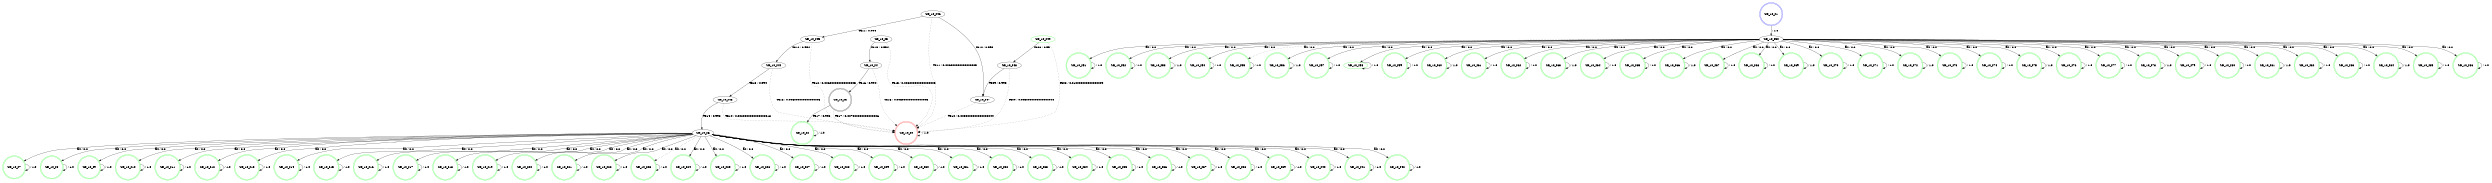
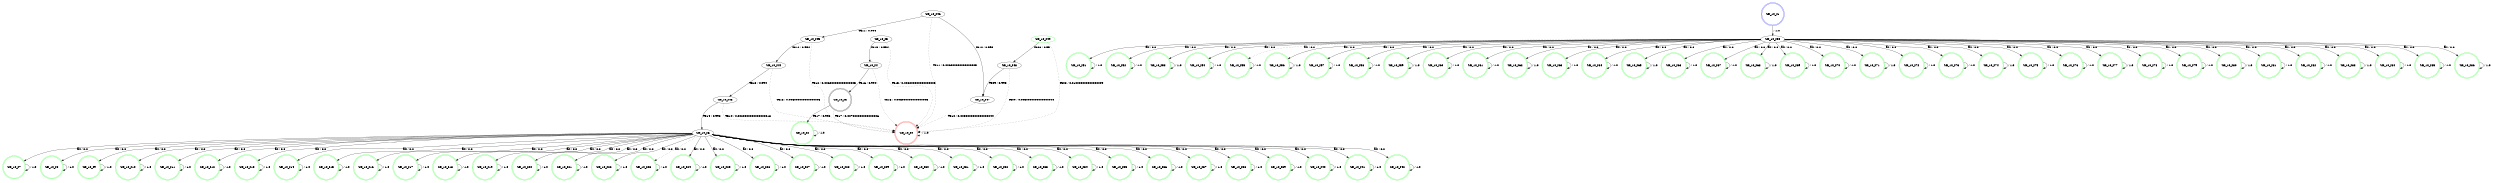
  digraph {
    node [color=green shape=doublecircle]
    n1 [color=red label=SD_10_s0]
    n2 [color=blue label=SD_10_s1]
    n3 [label=SD_10_s50 color="" shape=""]
    n4 [label=SD_10_s51]
    n5 [label=SD_10_s52]
    n6 [label=SD_10_s53]
    n7 [label=SD_10_s54]
    n8 [label=SD_10_s55]
    n9 [label=SD_10_s56]
    n10 [label=SD_10_s57]
-   n11 [label=SD_10_s58 shape=ellipse]
+   n11 [label=SD_10_s58]
    n12 [label=SD_10_s59]
    n13 [label=SD_10_s60]
    n14 [label=SD_10_s61]
    n15 [label=SD_10_s62]
    n16 [label=SD_10_s63]
    n17 [label=SD_10_s64]
    n18 [label=SD_10_s65]
    n19 [label=SD_10_s66]
    n20 [label=SD_10_s67]
    n21 [label=SD_10_s68]
    n22 [label=SD_10_s69]
    n23 [label=SD_10_s70]
    n24 [label=SD_10_s71]
    n25 [label=SD_10_s72]
    n26 [label=SD_10_s73]
    n27 [label=SD_10_s74]
    n28 [label=SD_10_s75]
    n29 [label=SD_10_s76]
    n30 [label=SD_10_s77]
    n31 [label=SD_10_s78]
    n32 [label=SD_10_s79]
    n33 [label=SD_10_s80]
    n34 [label=SD_10_s81]
    n35 [label=SD_10_s82]
    n36 [label=SD_10_s83]
    n37 [label=SD_10_s84]
    n38 [label=SD_10_s85]
    n39 [label=SD_10_s86]
    n40 [label=SD_10_s2]
    n41 [label=SD_10_s3 color=""]
    n42 [label=SD_10_s4 color="" shape=""]
    n43 [label=SD_10_s5 color="" shape=""]
    n44 [label=SD_10_s6 color="" shape=""]
    n45 [label=SD_10_s7]
    n46 [label=SD_10_s8]
    n47 [label=SD_10_s9]
    n48 [label=SD_10_s10]
    n49 [label=SD_10_s11]
    n50 [label=SD_10_s12]
    n51 [label=SD_10_s13]
    n52 [label=SD_10_s14]
    n53 [label=SD_10_s15]
    n54 [label=SD_10_s16]
    n55 [label=SD_10_s17]
    n56 [label=SD_10_s18]
    n57 [label=SD_10_s19]
    n58 [label=SD_10_s20]
    n59 [label=SD_10_s21]
    n60 [label=SD_10_s22]
    n61 [label=SD_10_s23]
    n62 [label=SD_10_s24]
    n63 [label=SD_10_s25]
    n64 [label=SD_10_s26]
    n65 [label=SD_10_s27]
    n66 [label=SD_10_s28]
    n67 [label=SD_10_s29]
    n68 [label=SD_10_s30]
    n69 [label=SD_10_s31]
    n70 [label=SD_10_s32]
    n71 [label=SD_10_s33]
    n72 [label=SD_10_s34]
    n73 [label=SD_10_s35]
    n74 [label=SD_10_s36]
    n75 [label=SD_10_s37]
    n76 [label=SD_10_s38]
    n77 [label=SD_10_s39]
    n78 [label=SD_10_s40]
    n79 [label=SD_10_s41]
    n80 [label=SD_10_s42]
    n81 [label=SD_10_s43 color="" shape=""]
    n82 [label=SD_10_s44 color="" shape=""]
    n83 [label=SD_10_s45 color="" shape=""]
    n84 [label=SD_10_s46 color="" shape=""]
    n85 [label=SD_10_s47 color="" shape=""]
    n86 [label=SD_10_s48 color="" shape=""]
    n87 [label=SD_10_s49 shape=""]
    n1 -> n1 [label=" / 1.0" style=dotted]
    n2 -> n3 [label=" / 1.0"]
    n3 -> n4 [label="alt / 0.0"]
    n3 -> n5 [label="alt / 0.0"]
    n3 -> n6 [label="alt / 0.0"]
    n3 -> n7 [label="alt / 0.0"]
    n3 -> n8 [label="alt / 0.0" style=dotted]
    n3 -> n9 [label="alt / 0.0"]
    n3 -> n10 [label="alt / 0.0"]
    n3 -> n11 [label="alt / 0.0"]
    n3 -> n12 [label="alt / 0.0"]
    n3 -> n13 [label="alt / 0.0"]
    n3 -> n14 [label="alt / 0.0"]
    n3 -> n15 [label="alt / 0.0"]
    n3 -> n16 [label="alt / 0.0"]
    n3 -> n17 [label="alt / 0.0"]
    n3 -> n18 [label="alt / 0.0"]
    n3 -> n19 [label="alt / 0.0"]
    n3 -> n20 [label="alt / 0.0"]
    n3 -> n21 [label="alt / 0.0"]
    n3 -> n22 [label="alt / 0.0"]
    n3 -> n23 [label="alt / 0.0"]
    n3 -> n24 [label="alt / 0.0"]
    n3 -> n25 [label="alt / 0.0"]
    n3 -> n26 [label="alt / 0.0"]
    n3 -> n27 [label="alt / 0.0"]
    n3 -> n28 [label="alt / 0.0"]
    n3 -> n29 [label="alt / 0.0"]
    n3 -> n30 [label="alt / 0.0"]
    n3 -> n31 [label="alt / 0.0"]
    n3 -> n32 [label="alt / 0.0"]
    n3 -> n33 [label="alt / 0.0"]
    n3 -> n34 [label="alt / 0.0"]
    n3 -> n35 [label="alt / 0.0"]
    n3 -> n36 [label="alt / 0.0"]
    n3 -> n37 [label="alt / 0.0"]
    n3 -> n38 [label="alt / 0.0"]
    n3 -> n39 [label="alt / 0.0"]
    n4 -> n4 [label=" / 1.0"]
    n5 -> n5 [label=" / 1.0"]
    n6 -> n6 [label=" / 1.0"]
    n7 -> n7 [label=" / 1.0"]
    n8 -> n8 [label=" / 1.0"]
    n9 -> n9 [label=" / 1.0"]
    n10 -> n10 [label=" / 1.0"]
    n11 -> n11 [label=" / 1.0"]
    n12 -> n12 [label=" / 1.0"]
    n13 -> n13 [label=" / 1.0"]
    n14 -> n14 [label=" / 1.0"]
    n15 -> n15 [label=" / 1.0"]
    n16 -> n16 [label=" / 1.0"]
    n17 -> n17 [label=" / 1.0"]
    n18 -> n18 [label=" / 1.0"]
    n19 -> n19 [label=" / 1.0"]
    n20 -> n20 [label=" / 1.0"]
    n21 -> n21 [label=" / 1.0"]
    n22 -> n22 [label=" / 1.0"]
    n23 -> n23 [label=" / 1.0"]
    n24 -> n24 [label=" / 1.0"]
    n25 -> n25 [label=" / 1.0"]
    n26 -> n26 [label=" / 1.0"]
    n27 -> n27 [label=" / 1.0"]
    n28 -> n28 [label=" / 1.0"]
    n29 -> n29 [label=" / 1.0"]
    n30 -> n30 [label=" / 1.0"]
    n31 -> n31 [label=" / 1.0"]
    n32 -> n32 [label=" / 1.0"]
    n33 -> n33 [label=" / 1.0"]
    n34 -> n34 [label=" / 1.0"]
    n35 -> n35 [label=" / 1.0"]
    n36 -> n36 [label=" / 1.0"]
    n37 -> n37 [label=" / 1.0"]
    n38 -> n38 [label=" / 1.0"]
    n39 -> n39 [label=" / 1.0"]
    n40 -> n40 [label=" / 1.0"]
    n41 -> n1 [label="T317 / 0.007000000000000006" style=dotted]
    n41 -> n40 [label="T317 / 0.993"]
    n42 -> n1 [label="T316 / 0.006000000000000005" style=dotted]
    n42 -> n41 [label="T316 / 0.994"]
    n43 -> n1 [label="T315 / 0.006000000000000005" style=dotted]
    n43 -> n42 [label="T315 / 0.994"]
    n44 -> n45 [label="alt / 0.0"]
    n44 -> n46 [label="alt / 0.0"]
    n44 -> n47 [label="alt / 0.0"]
    n44 -> n48 [label="alt / 0.0"]
    n44 -> n49 [label="alt / 0.0"]
    n44 -> n50 [label="alt / 0.0"]
    n44 -> n51 [label="alt / 0.0"]
    n44 -> n52 [label="alt / 0.0"]
    n44 -> n53 [label="alt / 0.0"]
    n44 -> n54 [label="alt / 0.0"]
    n44 -> n55 [label="alt / 0.0"]
    n44 -> n56 [label="alt / 0.0"]
    n44 -> n57 [label="alt / 0.0"]
    n44 -> n58 [label="alt / 0.0"]
    n44 -> n59 [label="alt / 0.0"]
    n44 -> n60 [label="alt / 0.0"]
    n44 -> n61 [label="alt / 0.0" style=dotted]
    n44 -> n62 [label="alt / 0.0"]
    n44 -> n63 [label="alt / 0.0"]
    n44 -> n64 [label="alt / 0.0"]
    n44 -> n65 [label="alt / 0.0"]
    n44 -> n66 [label="alt / 0.0"]
    n44 -> n67 [label="alt / 0.0"]
    n44 -> n68 [label="alt / 0.0"]
    n44 -> n69 [label="alt / 0.0"]
    n44 -> n70 [label="alt / 0.0"]
    n44 -> n71 [label="alt / 0.0"]
    n44 -> n72 [label="alt / 0.0"]
    n44 -> n73 [label="alt / 0.0"]
    n44 -> n74 [label="alt / 0.0"]
    n44 -> n75 [label="alt / 0.0"]
    n44 -> n76 [label="alt / 0.0"]
    n44 -> n77 [label="alt / 0.0"]
    n44 -> n78 [label="alt / 0.0"]
    n44 -> n79 [label="alt / 0.0"]
    n44 -> n80 [label="alt / 0.0"]
    n45 -> n45 [label=" / 1.0"]
    n46 -> n46 [label=" / 1.0"]
    n47 -> n47 [label=" / 1.0"]
    n48 -> n48 [label=" / 1.0"]
    n49 -> n49 [label=" / 1.0"]
    n50 -> n50 [label=" / 1.0"]
    n51 -> n51 [label=" / 1.0"]
    n52 -> n52 [label=" / 1.0"]
    n53 -> n53 [label=" / 1.0"]
    n54 -> n54 [label=" / 1.0"]
    n55 -> n55 [label=" / 1.0"]
    n56 -> n56 [label=" / 1.0"]
    n57 -> n57 [label=" / 1.0"]
    n58 -> n58 [label=" / 1.0"]
    n59 -> n59 [label=" / 1.0"]
    n60 -> n60 [label=" / 1.0"]
    n61 -> n61 [label=" / 1.0"]
    n62 -> n62 [label=" / 1.0"]
    n63 -> n63 [label=" / 1.0"]
    n64 -> n64 [label=" / 1.0"]
    n65 -> n65 [label=" / 1.0"]
    n66 -> n66 [label=" / 1.0"]
    n67 -> n67 [label=" / 1.0"]
    n68 -> n68 [label=" / 1.0"]
    n69 -> n69 [label=" / 1.0"]
    n70 -> n70 [label=" / 1.0"]
    n71 -> n71 [label=" / 1.0"]
    n72 -> n72 [label=" / 1.0"]
    n73 -> n73 [label=" / 1.0"]
    n74 -> n74 [label=" / 1.0"]
    n75 -> n75 [label=" / 1.0"]
    n76 -> n76 [label=" / 1.0"]
    n77 -> n77 [label=" / 1.0"]
    n78 -> n78 [label=" / 1.0"]
    n79 -> n79 [label=" / 1.0"]
    n80 -> n80 [label=" / 1.0"]
    n81 -> n1 [label="T314 / 0.0020000000000000018" style=dotted]
    n81 -> n44 [label="T314 / 0.998"]
    n82 -> n1 [label="T313 / 0.006000000000000005" style=dotted]
    n82 -> n81 [label="T313 / 0.994"]
    n83 -> n1 [label="T312 / 0.006000000000000005" style=dotted]
    n83 -> n82 [label="T312 / 0.994"]
    n84 -> n1 [label="T311 / 0.006000000000000005" style=dotted]
    n84 -> n83 [label="T311 / 0.994"]
    n84 -> n85 [label="T310 / 0.995"]
    n85 -> n1 [label="T310 / 0.0050000000000000044" style=dotted]
    n86 -> n1 [label="T309 / 0.0050000000000000044" style=dotted]
    n86 -> n85 [label="T309 / 0.995"]
    n87 -> n1 [label="T308 / 0.010000000000000009" style=dotted]
    n87 -> n86 [label="T308 / 0.99"]
  }
